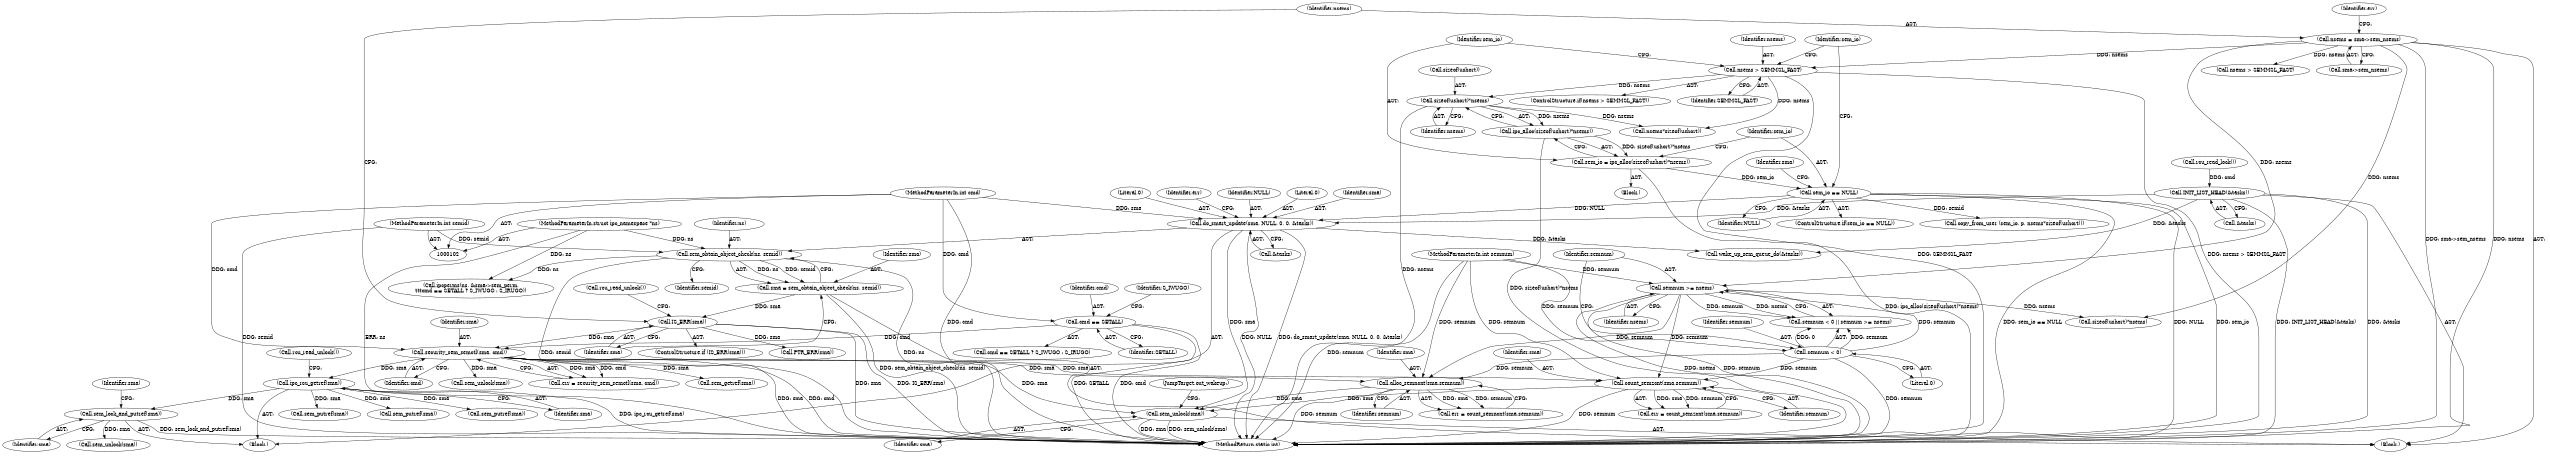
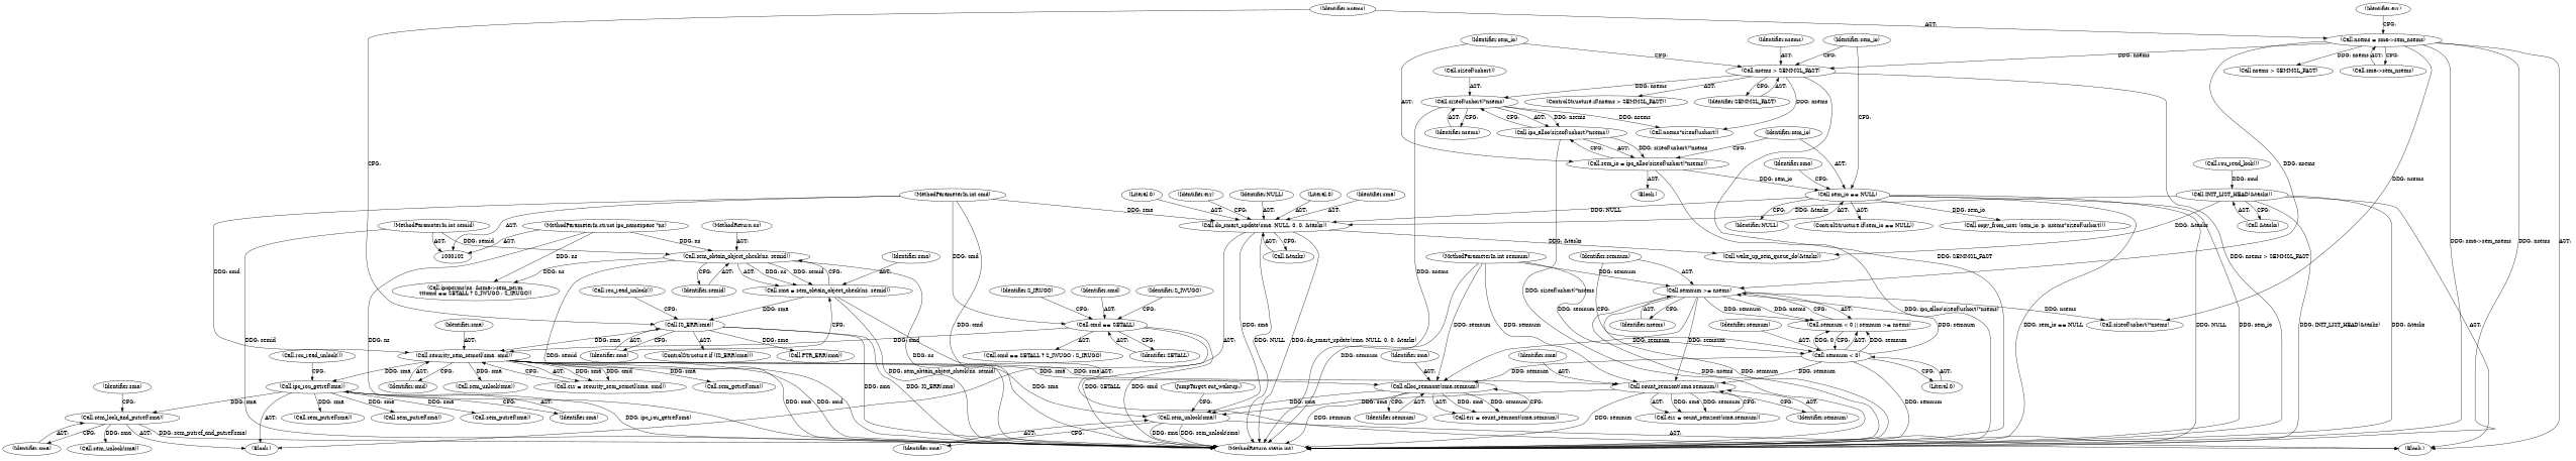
  digraph {
    n1 [label="(Call,sem_unlock(sma))"]
    n2 [label="(MethodReturn,static int)"]
    n3 [label="(Identifier,sma)"]
    n4 [label="(Block,)"]
    n5 [label="(Call,security_sem_semctl(sma, cmd))"]
    n6 [label="(Call,alloc_semncnt(sma,semnum))"]
    n7 [label="(Call,ipc_rcu_getref(sma))"]
    n8 [label="(Call,count_semzcnt(sma,semnum))"]
    n9 [label="(Identifier,cmd)"]
    n10 [label="(Call,sem_unlock(sma))"]
    n11 [label="(Call,err = security_sem_semctl(sma, cmd))"]
    n12 [label="(Call,sem_getref(sma))"]
    n13 [label="(Identifier,semnum)"]
    n14 [label="(Call,err = count_semncnt(sma,semnum))"]
    n15 [label="(Block,)"]
    n16 [label="(Call,sem_lock_and_putref(sma))"]
    n17 [label="(Identifier,sma)"]
    n18 [label="(Call,sem_putref(sma))"]
    n19 [label="(Call,sem_putref(sma))"]
    n20 [label="(Call,sem_putref(sma))"]
    n21 [label="(Call,err = count_semzcnt(sma,semnum))"]
    n22 [label="(Identifier,semnum)"]
    n23 [label="(Call,IS_ERR(sma))"]
    n24 [label="(ControlStructure,if (IS_ERR(sma)))"]
    n25 [label="(Call,PTR_ERR(sma))"]
    n26 [label="(Identifier,sma)"]
    n27 [label="(Call,sma = sem_obtain_object_check(ns, semid))"]
    n28 [label="(Call,sem_obtain_object_check(ns, semid))"]
    n29 [label="(Call,ipcperms(ns, &sma->sem_perm,\n\t\t\tcmd == SETALL ? S_IWUGO : S_IRUGO))"]
    n30 [label="(Identifier,semid)"]
    n31 [label="(MethodParameterIn,struct ipc_namespace *ns)"]
    1000102
    n33 [label="(MethodParameterIn,int semid)"]
    n34 [label="(Call,cmd == SETALL)"]
    n35 [label="(Call,cmd == SETALL ? S_IWUGO : S_IRUGO)"]
    n36 [label="(Identifier,SETALL)"]
    n37 [label="(MethodParameterIn,int cmd)"]
    n38 [label="(Call,do_smart_update(sma, NULL, 0, 0, &tasks))"]
    n39 [label="(Call,semnum >= nsems)"]
    n40 [label="(Call,semnum < 0 || semnum >= nsems)"]
    n41 [label="(Identifier,nsems)"]
    n42 [label="(Call,sizeof(ushort)*nsems)"]
    n43 [label="(Call,semnum < 0)"]
    n44 [label="(Literal,0)"]
    n45 [label="(MethodParameterIn,int semnum)"]
    n46 [label="(Call,nsems = sma->sem_nsems)"]
    n47 [label="(Call,nsems > SEMMSL_FAST)"]
    n48 [label="(Call,nsems > SEMMSL_FAST)"]
    n49 [label="(Call,sma->sem_nsems)"]
    n50 [label="(Call,sizeof(ushort)*nsems)"]
    n51 [label="(Call,nsems*sizeof(ushort))"]
    n52 [label="(ControlStructure,if(nsems > SEMMSL_FAST))"]
    n53 [label="(Identifier,SEMMSL_FAST)"]
    n54 [label="(Call,wake_up_sem_queue_do(&tasks))"]
    n55 [label="(Call,&tasks)"]
    n56 [label="(Identifier,sma)"]
    n57 [label="(Call,sem_unlock(sma))"]
    n58 [label="(Call,sem_io == NULL)"]
    n59 [label="(Call,copy_from_user (sem_io, p, nsems*sizeof(ushort)))"]
    n60 [label="(Identifier,NULL)"]
    n61 [label="(ControlStructure,if(sem_io == NULL))"]
    n62 [label="(Call,sem_io = ipc_alloc(sizeof(ushort)*nsems))"]
    n63 [label="(Call,ipc_alloc(sizeof(ushort)*nsems))"]
    n64 [label="(Block,)"]
    n65 [label="(Identifier,nsems)"]
    n66 [label="(Call,INIT_LIST_HEAD(&tasks))"]
    n67 [label="(Call,&tasks)"]
    n68 [label="(Identifier,S_IWUGO)"]
+   n69 [label="(Identifier,S_IRUGO)"]
    n70 [label="(Identifier,sma)"]
    n71 [label="(Identifier,sma)"]
    n72 [label="(Identifier,sma)"]
    n73 [label="(Identifier,cmd)"]
    n74 [label="(Identifier,semnum)"]
    n75 [label="(Literal,0)"]
    n76 [label="(Identifier,nsems)"]
    n77 [label="(Identifier,nsems)"]
    n78 [label="(Identifier,sma)"]
    n79 [label="(Call,sizeof(ushort))"]
    n80 [label="(Identifier,err)"]
    n81 [label="(Call,rcu_read_lock())"]
    n82 [label="(Identifier,NULL)"]
-   n83 [label="(Identifier,ns)"]
+   n83 [label="(MethodReturn,ns)"]
    n84 [label="(Identifier,sem_io)"]
    n85 [label="(Identifier,sma)"]
    n86 [label="(JumpTarget,out_wakeup:)"]
    n87 [label="(Identifier,semnum)"]
    n88 [label="(Call,rcu_read_unlock())"]
    n89 [label="(Call,rcu_read_unlock())"]
    n90 [label="(Identifier,err)"]
    n91 [label="(Identifier,sem_io)"]
    n92 [label="(Literal,0)"]
    n93 [label="(Identifier,sma)"]
    n94 [label="(Identifier,sem_io)"]
    n95 [label="(Identifier,sma)"]
    n1 -> n2 [label="DDG: sem_unlock(sma)"]
    n1 -> n2 [label="DDG: sma"]
    n1 -> n3 [label="CFG: "]
    n1 -> n4 [label="AST: "]
    n3 -> n1 [label="AST: "]
    n5 -> n1 [label="DDG: sma"]
    n5 -> n2 [label="DDG: sma"]
    n5 -> n2 [label="DDG: cmd"]
    n5 -> n6 [label="DDG: sma"]
    n5 -> n7 [label="DDG: sma"]
    n5 -> n8 [label="DDG: sma"]
    n5 -> n9 [label="CFG: "]
    n5 -> n10 [label="DDG: sma"]
    n5 -> n11 [label="AST: "]
    n5 -> n11 [label="DDG: sma"]
    n5 -> n11 [label="DDG: cmd"]
    n5 -> n12 [label="DDG: sma"]
    n6 -> n1 [label="DDG: sma"]
    n6 -> n2 [label="DDG: semnum"]
    n6 -> n13 [label="CFG: "]
    n6 -> n14 [label="AST: "]
    n6 -> n14 [label="DDG: sma"]
    n6 -> n14 [label="DDG: semnum"]
    n7 -> n2 [label="DDG: ipc_rcu_getref(sma)"]
    n7 -> n15 [label="AST: "]
    n7 -> n16 [label="DDG: sma"]
    n7 -> n17 [label="CFG: "]
    n7 -> n18 [label="DDG: sma"]
    n7 -> n19 [label="DDG: sma"]
    n7 -> n20 [label="DDG: sma"]
    n8 -> n1 [label="DDG: sma"]
    n8 -> n2 [label="DDG: semnum"]
    n8 -> n21 [label="AST: "]
    n8 -> n21 [label="DDG: sma"]
    n8 -> n21 [label="DDG: semnum"]
    n8 -> n22 [label="CFG: "]
    n9 -> n5 [label="AST: "]
    n11 -> n5 [label="CFG: "]
    n13 -> n6 [label="AST: "]
    n14 -> n6 [label="CFG: "]
-   n16 -> n2 [label="DDG: sem_lock_and_putref(sma)"]
+   n16 -> n2 [label="DDG: sem_putref_and_putref(sma)"]
    n16 -> n15 [label="AST: "]
    n16 -> n56 [label="CFG: "]
    n16 -> n57 [label="DDG: sma"]
    n17 -> n7 [label="AST: "]
    n21 -> n8 [label="CFG: "]
    n22 -> n8 [label="AST: "]
    n23 -> n2 [label="DDG: sma"]
    n23 -> n2 [label="DDG: IS_ERR(sma)"]
    n23 -> n5 [label="DDG: sma"]
    n23 -> n24 [label="AST: "]
    n23 -> n25 [label="DDG: sma"]
    n23 -> n26 [label="CFG: "]
    n26 -> n23 [label="AST: "]
    n26 -> n27 [label="CFG: "]
    n27 -> n2 [label="DDG: sem_obtain_object_check(ns, semid)"]
    n27 -> n4 [label="AST: "]
    n27 -> n23 [label="DDG: sma"]
    n27 -> n28 [label="CFG: "]
    n28 -> n2 [label="DDG: ns"]
    n28 -> n2 [label="DDG: semid"]
    n28 -> n27 [label="AST: "]
    n28 -> n27 [label="DDG: ns"]
    n28 -> n27 [label="DDG: semid"]
    n28 -> n29 [label="DDG: ns"]
    n28 -> n30 [label="CFG: "]
-   n38 -> n28 [label="AST: "]
-   n31 -> n2 [label="ERR: ns"]
+   n30 -> n28 [label="AST: "]
+   n31 -> n2 [label="DDG: ns"]
    n31 -> n28 [label="DDG: ns"]
    n31 -> n29 [label="DDG: ns"]
    n31 -> 1000102 [label="AST: "]
    n33 -> n2 [label="DDG: semid"]
    n33 -> n28 [label="DDG: semid"]
    n33 -> 1000102 [label="AST: "]
    n34 -> n2 [label="DDG: SETALL"]
    n34 -> n2 [label="DDG: cmd"]
    n34 -> n5 [label="DDG: cmd"]
    n34 -> n35 [label="AST: "]
    n34 -> n36 [label="CFG: "]
    n36 -> n34 [label="AST: "]
    n37 -> n2 [label="DDG: cmd"]
    n37 -> n5 [label="DDG: cmd"]
    n37 -> 1000102 [label="AST: "]
    n37 -> n34 [label="DDG: cmd"]
    n37 -> n38 [label="DDG: sma"]
    n38 -> n1 [label="DDG: sma"]
    n38 -> n2 [label="DDG: NULL"]
    n38 -> n2 [label="DDG: do_smart_update(sma, NULL, 0, 0, &tasks)"]
    n38 -> n15 [label="AST: "]
    n38 -> n54 [label="DDG: &tasks"]
    n38 -> n55 [label="CFG: "]
    n39 -> n2 [label="DDG: nsems"]
    n39 -> n2 [label="DDG: semnum"]
    n39 -> n6 [label="DDG: semnum"]
    n39 -> n8 [label="DDG: semnum"]
    n39 -> n40 [label="AST: "]
    n39 -> n40 [label="DDG: semnum"]
    n39 -> n40 [label="DDG: nsems"]
    n39 -> n41 [label="CFG: "]
    n39 -> n42 [label="DDG: nsems"]
    n40 -> n39 [label="CFG: "]
+   n40 -> n43 [label="CFG: "]
    n41 -> n39 [label="AST: "]
    n43 -> n2 [label="DDG: semnum"]
    n43 -> n6 [label="DDG: semnum"]
    n43 -> n8 [label="DDG: semnum"]
    n43 -> n39 [label="DDG: semnum"]
    n43 -> n40 [label="AST: "]
    n43 -> n40 [label="DDG: semnum"]
    n43 -> n40 [label="DDG: 0"]
    n43 -> n44 [label="CFG: "]
    n44 -> n43 [label="AST: "]
    n45 -> n2 [label="DDG: semnum"]
    n45 -> n6 [label="DDG: semnum"]
    n45 -> n8 [label="DDG: semnum"]
    n45 -> n39 [label="DDG: semnum"]
    n45 -> n43 [label="DDG: semnum"]
    n46 -> n2 [label="DDG: sma->sem_nsems"]
    n46 -> n2 [label="DDG: nsems"]
    n46 -> n4 [label="AST: "]
    n46 -> n39 [label="DDG: nsems"]
    n46 -> n42 [label="DDG: nsems"]
    n46 -> n47 [label="DDG: nsems"]
    n46 -> n48 [label="DDG: nsems"]
    n46 -> n49 [label="CFG: "]
    n47 -> n2 [label="DDG: SEMMSL_FAST"]
    n47 -> n2 [label="DDG: nsems > SEMMSL_FAST"]
    n47 -> n50 [label="DDG: nsems"]
    n47 -> n51 [label="DDG: nsems"]
    n47 -> n52 [label="AST: "]
    n47 -> n53 [label="CFG: "]
    n49 -> n46 [label="AST: "]
    n50 -> n2 [label="DDG: nsems"]
    n50 -> n51 [label="DDG: nsems"]
    n50 -> n63 [label="AST: "]
    n50 -> n63 [label="DDG: nsems"]
    n50 -> n65 [label="CFG: "]
    n53 -> n47 [label="AST: "]
    n55 -> n38 [label="AST: "]
    n56 -> n16 [label="AST: "]
    n58 -> n2 [label="DDG: sem_io == NULL"]
    n58 -> n2 [label="DDG: NULL"]
    n58 -> n2 [label="DDG: sem_io"]
    n58 -> n38 [label="DDG: NULL"]
-   n58 -> n59 [label="DDG: semid"]
+   n58 -> n59 [label="DDG: sem_io"]
    n58 -> n60 [label="CFG: "]
    n58 -> n61 [label="AST: "]
    n60 -> n58 [label="AST: "]
    n62 -> n2 [label="DDG: ipc_alloc(sizeof(ushort)*nsems)"]
    n62 -> n58 [label="DDG: sem_io"]
    n62 -> n63 [label="CFG: "]
    n62 -> n64 [label="AST: "]
    n63 -> n2 [label="DDG: sizeof(ushort)*nsems"]
    n63 -> n50 [label="CFG: "]
    n63 -> n62 [label="AST: "]
    n63 -> n62 [label="DDG: sizeof(ushort)*nsems"]
    n65 -> n50 [label="AST: "]
    n66 -> n2 [label="DDG: &tasks"]
    n66 -> n2 [label="DDG: INIT_LIST_HEAD(&tasks)"]
    n66 -> n4 [label="AST: "]
    n66 -> n38 [label="DDG: &tasks"]
    n66 -> n54 [label="DDG: &tasks"]
    n66 -> n67 [label="CFG: "]
    n67 -> n66 [label="AST: "]
    n68 -> n34 [label="CFG: "]
+   n69 -> n34 [label="CFG: "]
    n70 -> n58 [label="CFG: "]
    n71 -> n16 [label="CFG: "]
    n72 -> n8 [label="AST: "]
    n73 -> n34 [label="AST: "]
    n74 -> n39 [label="AST: "]
    n74 -> n43 [label="CFG: "]
    n75 -> n38 [label="AST: "]
    n76 -> n47 [label="AST: "]
    n77 -> n23 [label="CFG: "]
    n77 -> n46 [label="AST: "]
    n78 -> n27 [label="AST: "]
    n79 -> n50 [label="AST: "]
    n80 -> n38 [label="CFG: "]
    n81 -> n66 [label="DDG: cmd"]
    n82 -> n38 [label="AST: "]
    n83 -> n28 [label="AST: "]
    n84 -> n47 [label="CFG: "]
    n84 -> n58 [label="CFG: "]
    n85 -> n5 [label="AST: "]
    n86 -> n1 [label="CFG: "]
    n87 -> n43 [label="AST: "]
    n88 -> n23 [label="CFG: "]
    n89 -> n7 [label="CFG: "]
    n90 -> n46 [label="CFG: "]
    n91 -> n47 [label="CFG: "]
    n91 -> n62 [label="AST: "]
    n92 -> n38 [label="AST: "]
    n93 -> n38 [label="AST: "]
    n94 -> n58 [label="AST: "]
    n94 -> n62 [label="CFG: "]
    n95 -> n6 [label="AST: "]
  }
